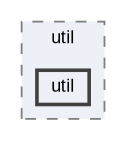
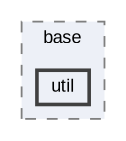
  digraph {
    compound=true
    fontname="Liberation Sans"
    n1 [color=grey25 fillcolor="#edf0f7" fontname="Liberation Sans" fontsize=10 height=0.2 label=util shape=box style="filled,bold" width=0.4]
    subgraph cluster_1 {
      bgcolor="#edf0f7"
      fontsize=10
-     label=util
+     label=base
      pencolor=grey50
      style="filled,dashed"
      n1
    }
  }
